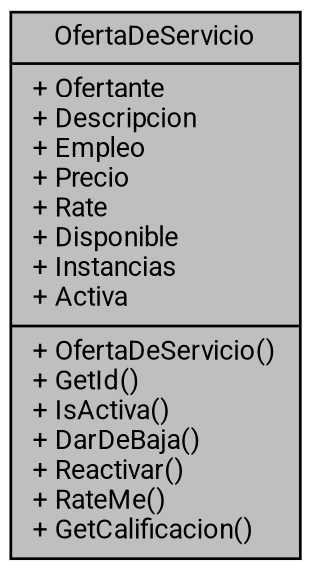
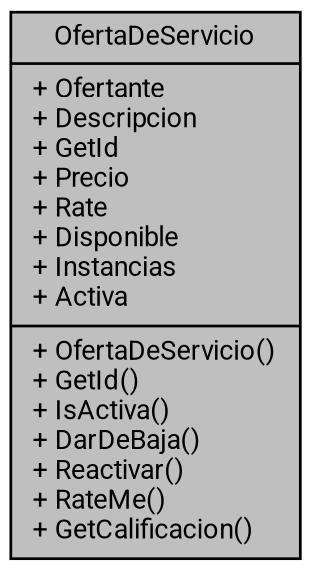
  digraph {
    fontname=Roboto
-   n1 [color=black fillcolor=grey75 fontcolor=black fontname=Roboto fontsize=10 height=0.2 label="{OfertaDeServicio\n|+ Ofertante\l+ Descripcion\l+ Empleo\l+ Precio\l+ Rate\l+ Disponible\l+ Instancias\l+ Activa\l|+ OfertaDeServicio()\l+ GetId()\l+ IsActiva()\l+ DarDeBaja()\l+ Reactivar()\l+ RateMe()\l+ GetCalificacion()\l}" shape=record style=filled width=0.4]
+   n1 [color=black fillcolor=grey75 fontcolor=black fontname=Roboto fontsize=10 height=0.2 label="{OfertaDeServicio\n|+ Ofertante\l+ Descripcion\l+ GetId\l+ Precio\l+ Rate\l+ Disponible\l+ Instancias\l+ Activa\l|+ OfertaDeServicio()\l+ GetId()\l+ IsActiva()\l+ DarDeBaja()\l+ Reactivar()\l+ RateMe()\l+ GetCalificacion()\l}" shape=record style=filled width=0.4]
  }
